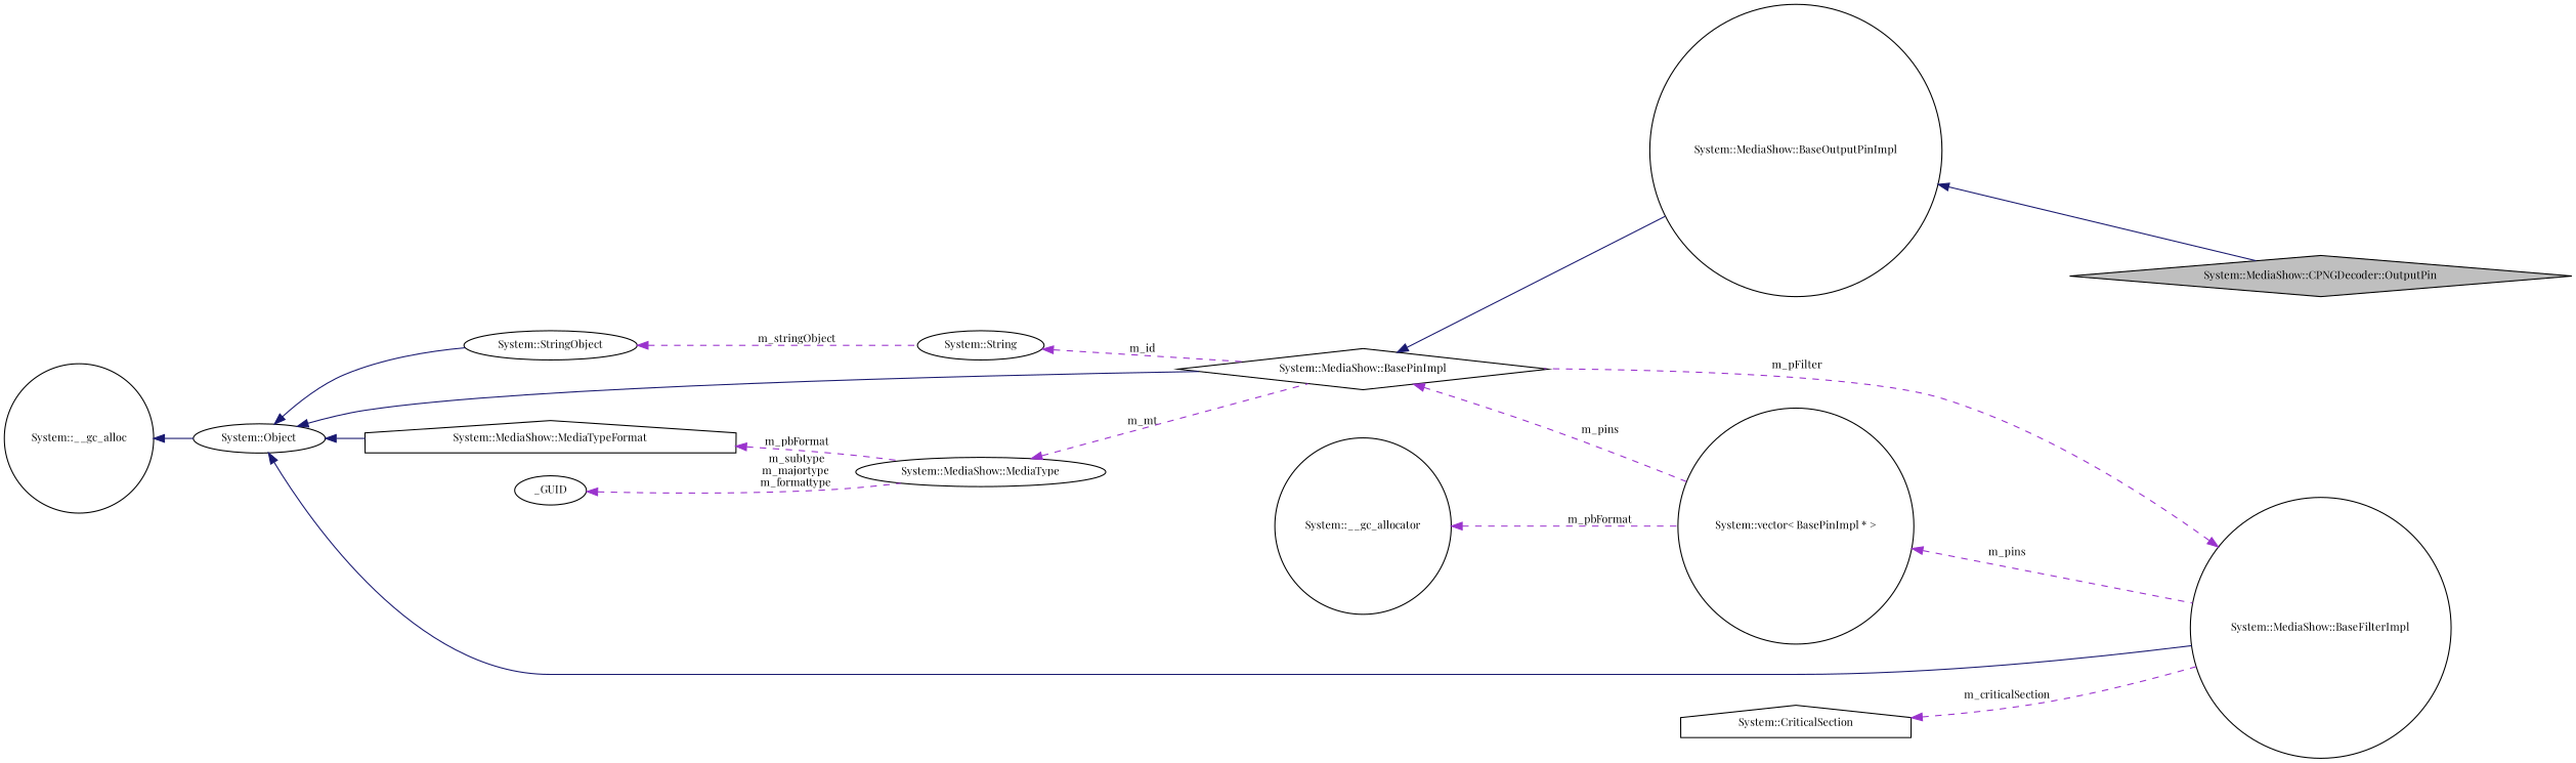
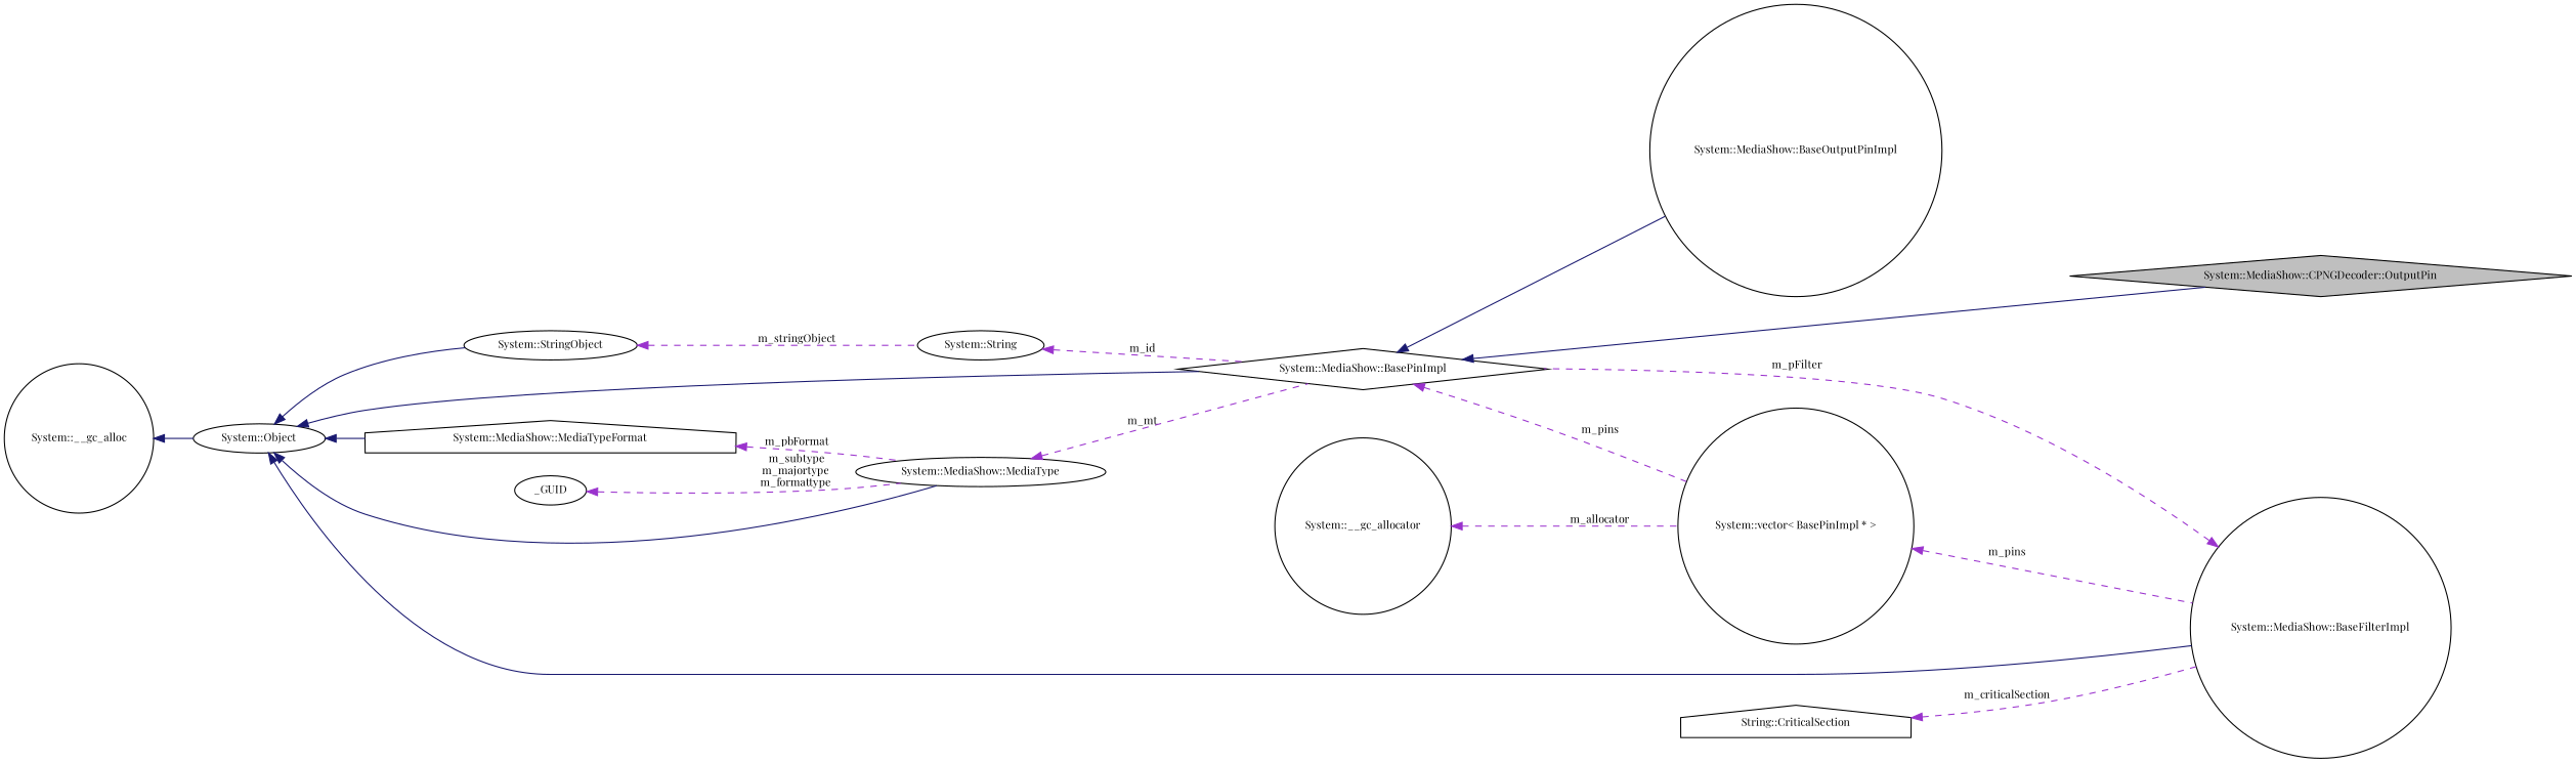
  digraph {
    fontname="Playfair Display"
    rankdir=LR
    node [color=black fillcolor=white fontname="Playfair Display" fontsize=10 shape=circle style=filled]
    edge [color=darkorchid3 dir=back fontname="Playfair Display" fontsize=10 labelfontname=Helvetica labelfontsize=10 style=dashed]
    n1 [fillcolor=grey75 fontcolor=black height=0.2 label="System::MediaShow::CPNGDecoder::OutputPin" shape=diamond width=0.4]
    n2 [height=0.2 label="System::MediaShow::BaseOutputPinImpl" width=0.4]
    n3 [height=0.2 label="System::MediaShow::BasePinImpl" shape=diamond width=0.4]
    n4 [height=0.2 label="System::vector\< BasePinImpl * \>" width=0.4]
    n5 [height=0.2 label="System::MediaShow::BaseFilterImpl" width=0.4]
    n6 [height=0.2 label="System::Object" shape=ellipse width=0.4]
    n7 [height=0.2 label="System::MediaShow::MediaType" shape=ellipse width=0.4]
    n8 [height=0.2 label="System::MediaShow::MediaTypeFormat" shape=house width=0.4]
    n9 [height=0.2 label="System::StringObject" shape=ellipse width=0.4]
    n10 [height=0.2 label="System::String" shape=ellipse width=0.4]
    n11 [height=0.2 label="System::__gc_alloc" width=0.4]
    n12 [height=0.2 label=_GUID shape=ellipse width=0.4]
-   n13 [height=0.2 label="System::CriticalSection" shape=house width=0.4]
+   n13 [height=0.2 label="String::CriticalSection" shape=house width=0.4]
    n14 [height=0.2 label="System::__gc_allocator" width=0.4]
-   n2 -> n1 [color=midnightblue style=solid]
+   n3 -> n1 [color=midnightblue style=solid]
    n3 -> n2 [color=midnightblue style=solid]
    n3 -> n4 [label=" m_pins"]
    n4 -> n5 [label=" m_pins"]
    n5 -> n3 [label=" m_pFilter"]
    n6 -> n3 [color=midnightblue style=solid]
    n6 -> n5 [color=midnightblue style=solid]
+   n6 -> n7 [color=midnightblue style=solid]
    n6 -> n8 [color=midnightblue style=solid]
    n6 -> n9 [color=midnightblue style=solid]
    n7 -> n3 [label=" m_mt"]
    n8 -> n7 [label=" m_pbFormat"]
    n9 -> n10 [label=" m_stringObject"]
    n10 -> n3 [label=" m_id"]
    n11 -> n6 [color=midnightblue style=solid]
    n12 -> n7 [label=" m_subtype\nm_majortype\nm_formattype"]
    n13 -> n5 [label=" m_criticalSection"]
-   n14 -> n4 [label=" m_pbFormat"]
+   n14 -> n4 [label=" m_allocator"]
  }
